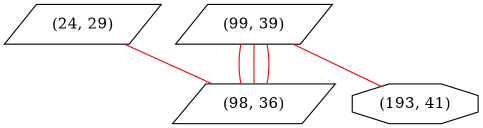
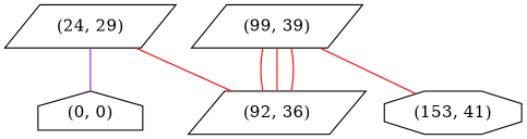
  graph {
    node [shape=parallelogram]
    edge [color=red weight=1]
    n1 [label="(24, 29)"]
-   "(98, 36)"
+   "(0, 0)" [shape=house]
+   "(98, 36)" [label="(92, 36)"]
    n4 [label="(99, 39)"]
-   "(193, 41)" [shape=octagon]
+   "(193, 41)" [shape=octagon label="(153, 41)"]
+   n1 -- "(0, 0)" [color=purple weight=4]
    n1 -- "(98, 36)"
    n4 -- "(98, 36)"
    n4 -- "(98, 36)"
    n4 -- "(98, 36)"
    n4 -- "(193, 41)"
  }
